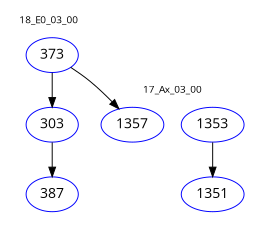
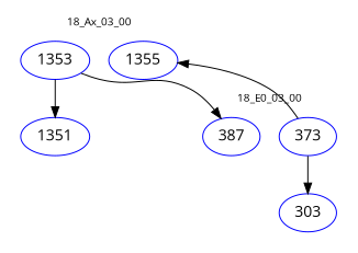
  digraph {
    fontname="Open Sans"
    node [color=blue fontname="Open Sans"]
    edge [color=black fontname="Open Sans"]
    n1 [label=1353]
    n2 [label=1351]
-   n3 [label=1357]
+   n3 [label=1355]
    n4 [label=373]
    n5 [label=303]
    n6 [label=387]
    subgraph cluster_1 {
      color=white
      fontsize=10
-     label="17_Ax_03_00"
+     label="18_Ax_03_00"
      n1
      n2
      n3
    }
    subgraph cluster_2 {
      color=white
      fontsize=10
      label="18_E0_03_00"
      n4
      n5
      n6
    }
    n1 -> n2
    n4 -> n3
    n4 -> n5
-   n5 -> n6
+   n1 -> n6
  }
